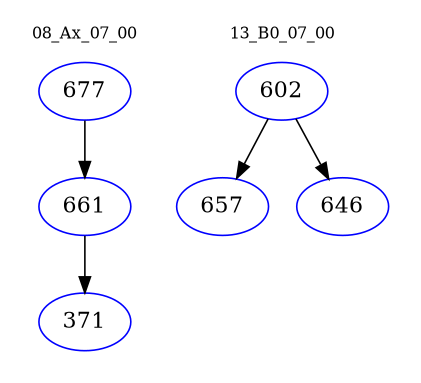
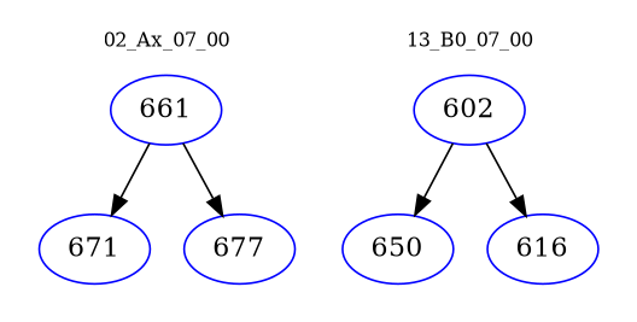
  digraph {
    node [color=blue]
    edge [color=black]
-   n1 [label=371]
+   n1 [label=671]
    n2 [label=661]
    n3 [label=677]
-   n4 [label=657]
+   n4 [label=650]
    n5 [label=602]
-   n6 [label=646]
+   n6 [label=616]
    subgraph cluster_1 {
      color=white
      fontsize=10
-     label="08_Ax_07_00"
+     label="02_Ax_07_00"
      n1
      n2
      n3
    }
    subgraph cluster_2 {
      color=white
      fontsize=10
      label="13_B0_07_00"
      n4
      n5
      n6
    }
    n2 -> n1
-   n3 -> n2
+   n2 -> n3
    n5 -> n4
    n5 -> n6
  }
